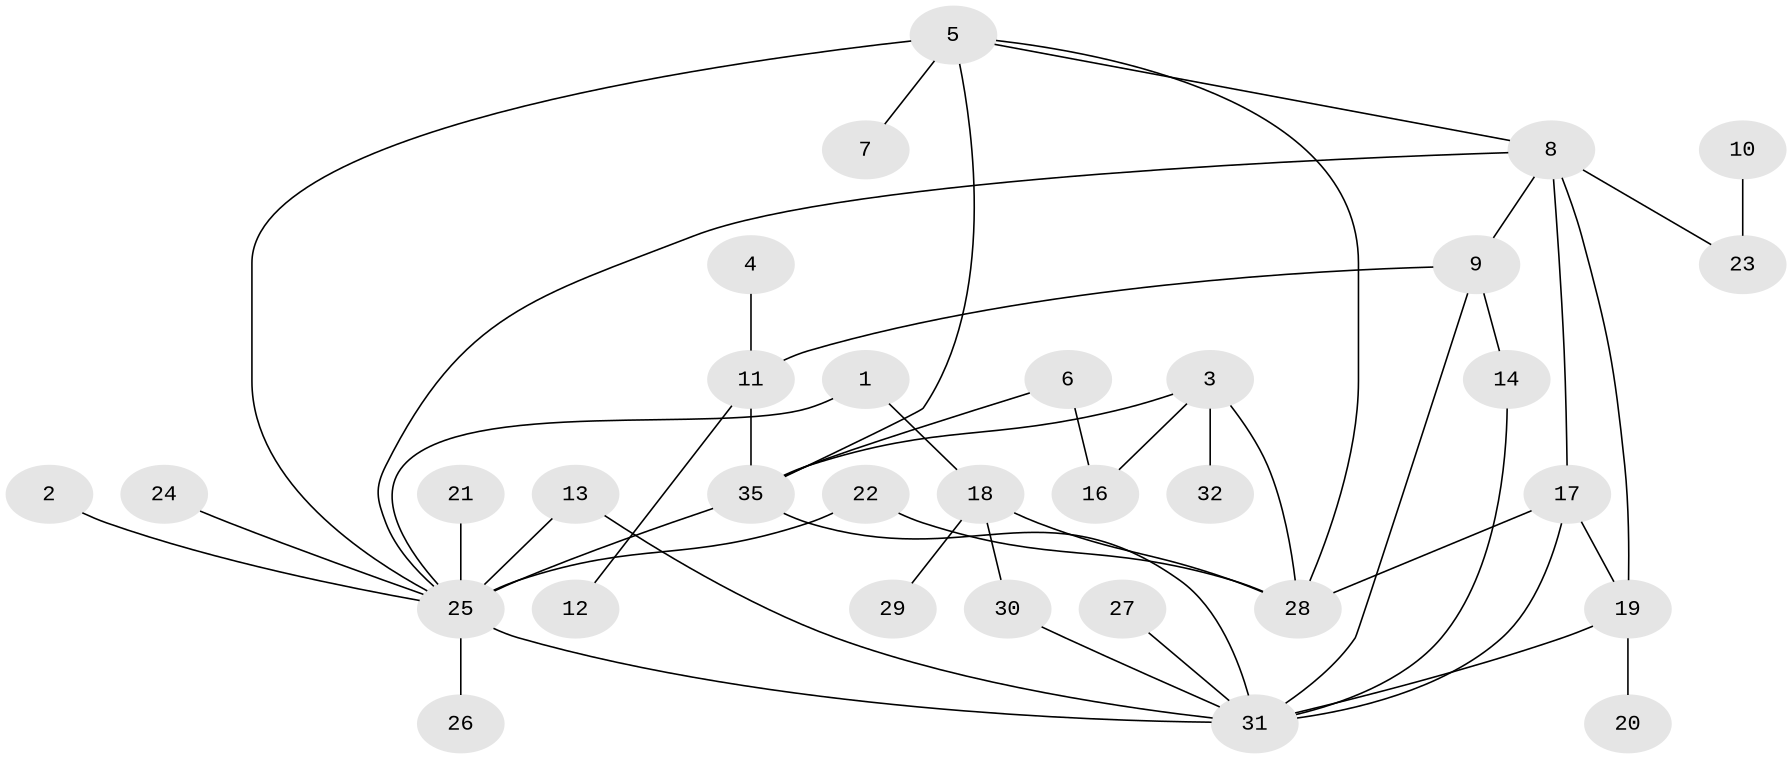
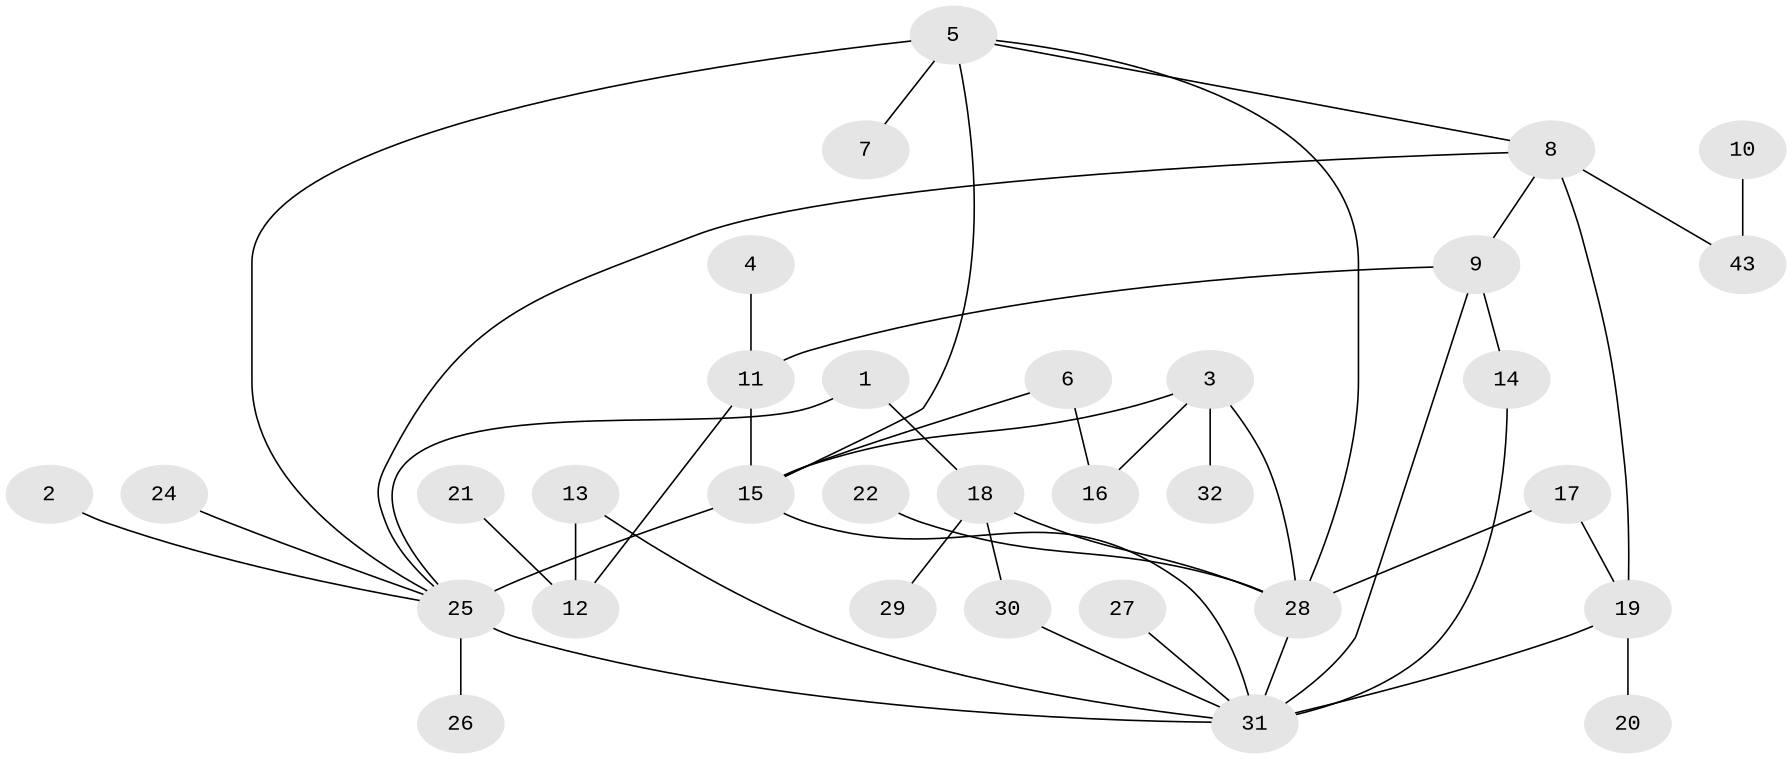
  graph {
    fontname="Liberation Mono"
    node [color=gray90 fontname="Liberation Mono" style=filled]
    edge [fontname="Liberation Mono" weight=1.0]
    1
    18
    25
    28
    29
    30
    31
    26
    2
    3
-   15 [label=35]
+   15
    16
    32
    4
    11
    12
    5
    7
    8
-   23
+   23 [label=43]
    9
    17
    19
    6
    14
    20
    10
    13
    21
    22
    24
    27
    1 -- 18
    1 -- 25
    18 -- 28
    18 -- 29
    18 -- 30
    25 -- 31
    25 -- 26
    30 -- 31
    2 -- 25
    3 -- 28 [weight=2.0]
    3 -- 15
    3 -- 16
    3 -- 32
    15 -- 25
    15 -- 31
    4 -- 11
    11 -- 15 [weight=2.0]
    11 -- 12
    5 -- 25
    5 -- 28
    5 -- 15 [weight=2.0]
    5 -- 7
    5 -- 8
    8 -- 25
    8 -- 23
    8 -- 9
-   8 -- 17
    8 -- 19
    9 -- 31
    9 -- 11
    9 -- 14
    17 -- 28
-   17 -- 31
+   28 -- 31
    17 -- 19
    19 -- 31
    19 -- 20
    6 -- 15
    6 -- 16
    14 -- 31
    10 -- 23
-   13 -- 25
+   13 -- 12
    13 -- 31
-   21 -- 25
-   22 -- 25 [weight=2.0]
+   21 -- 12
    22 -- 28
    24 -- 25
    27 -- 31
  }
